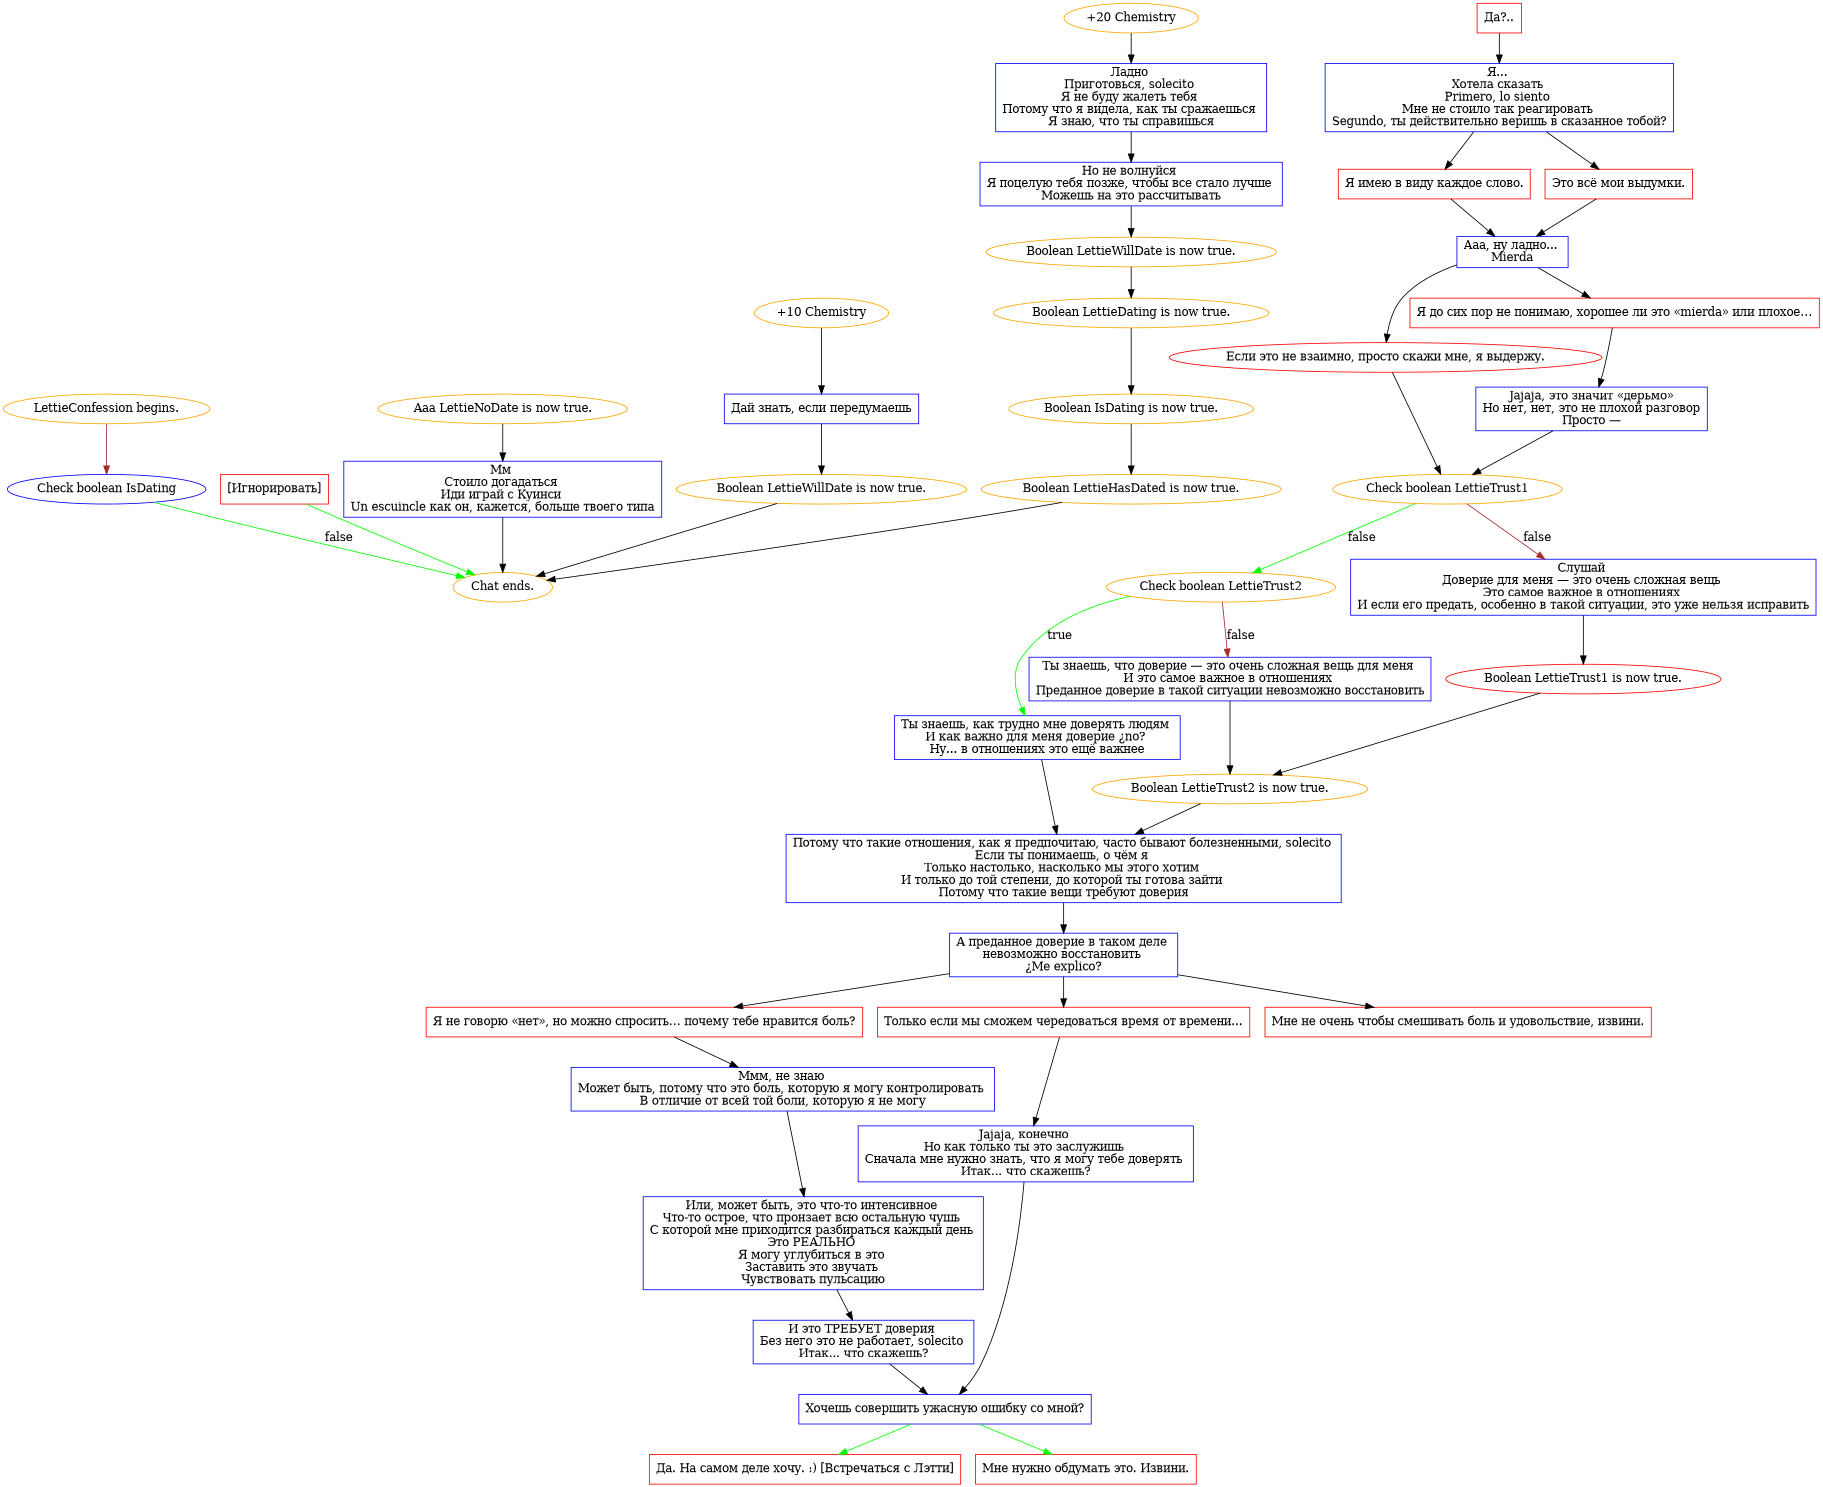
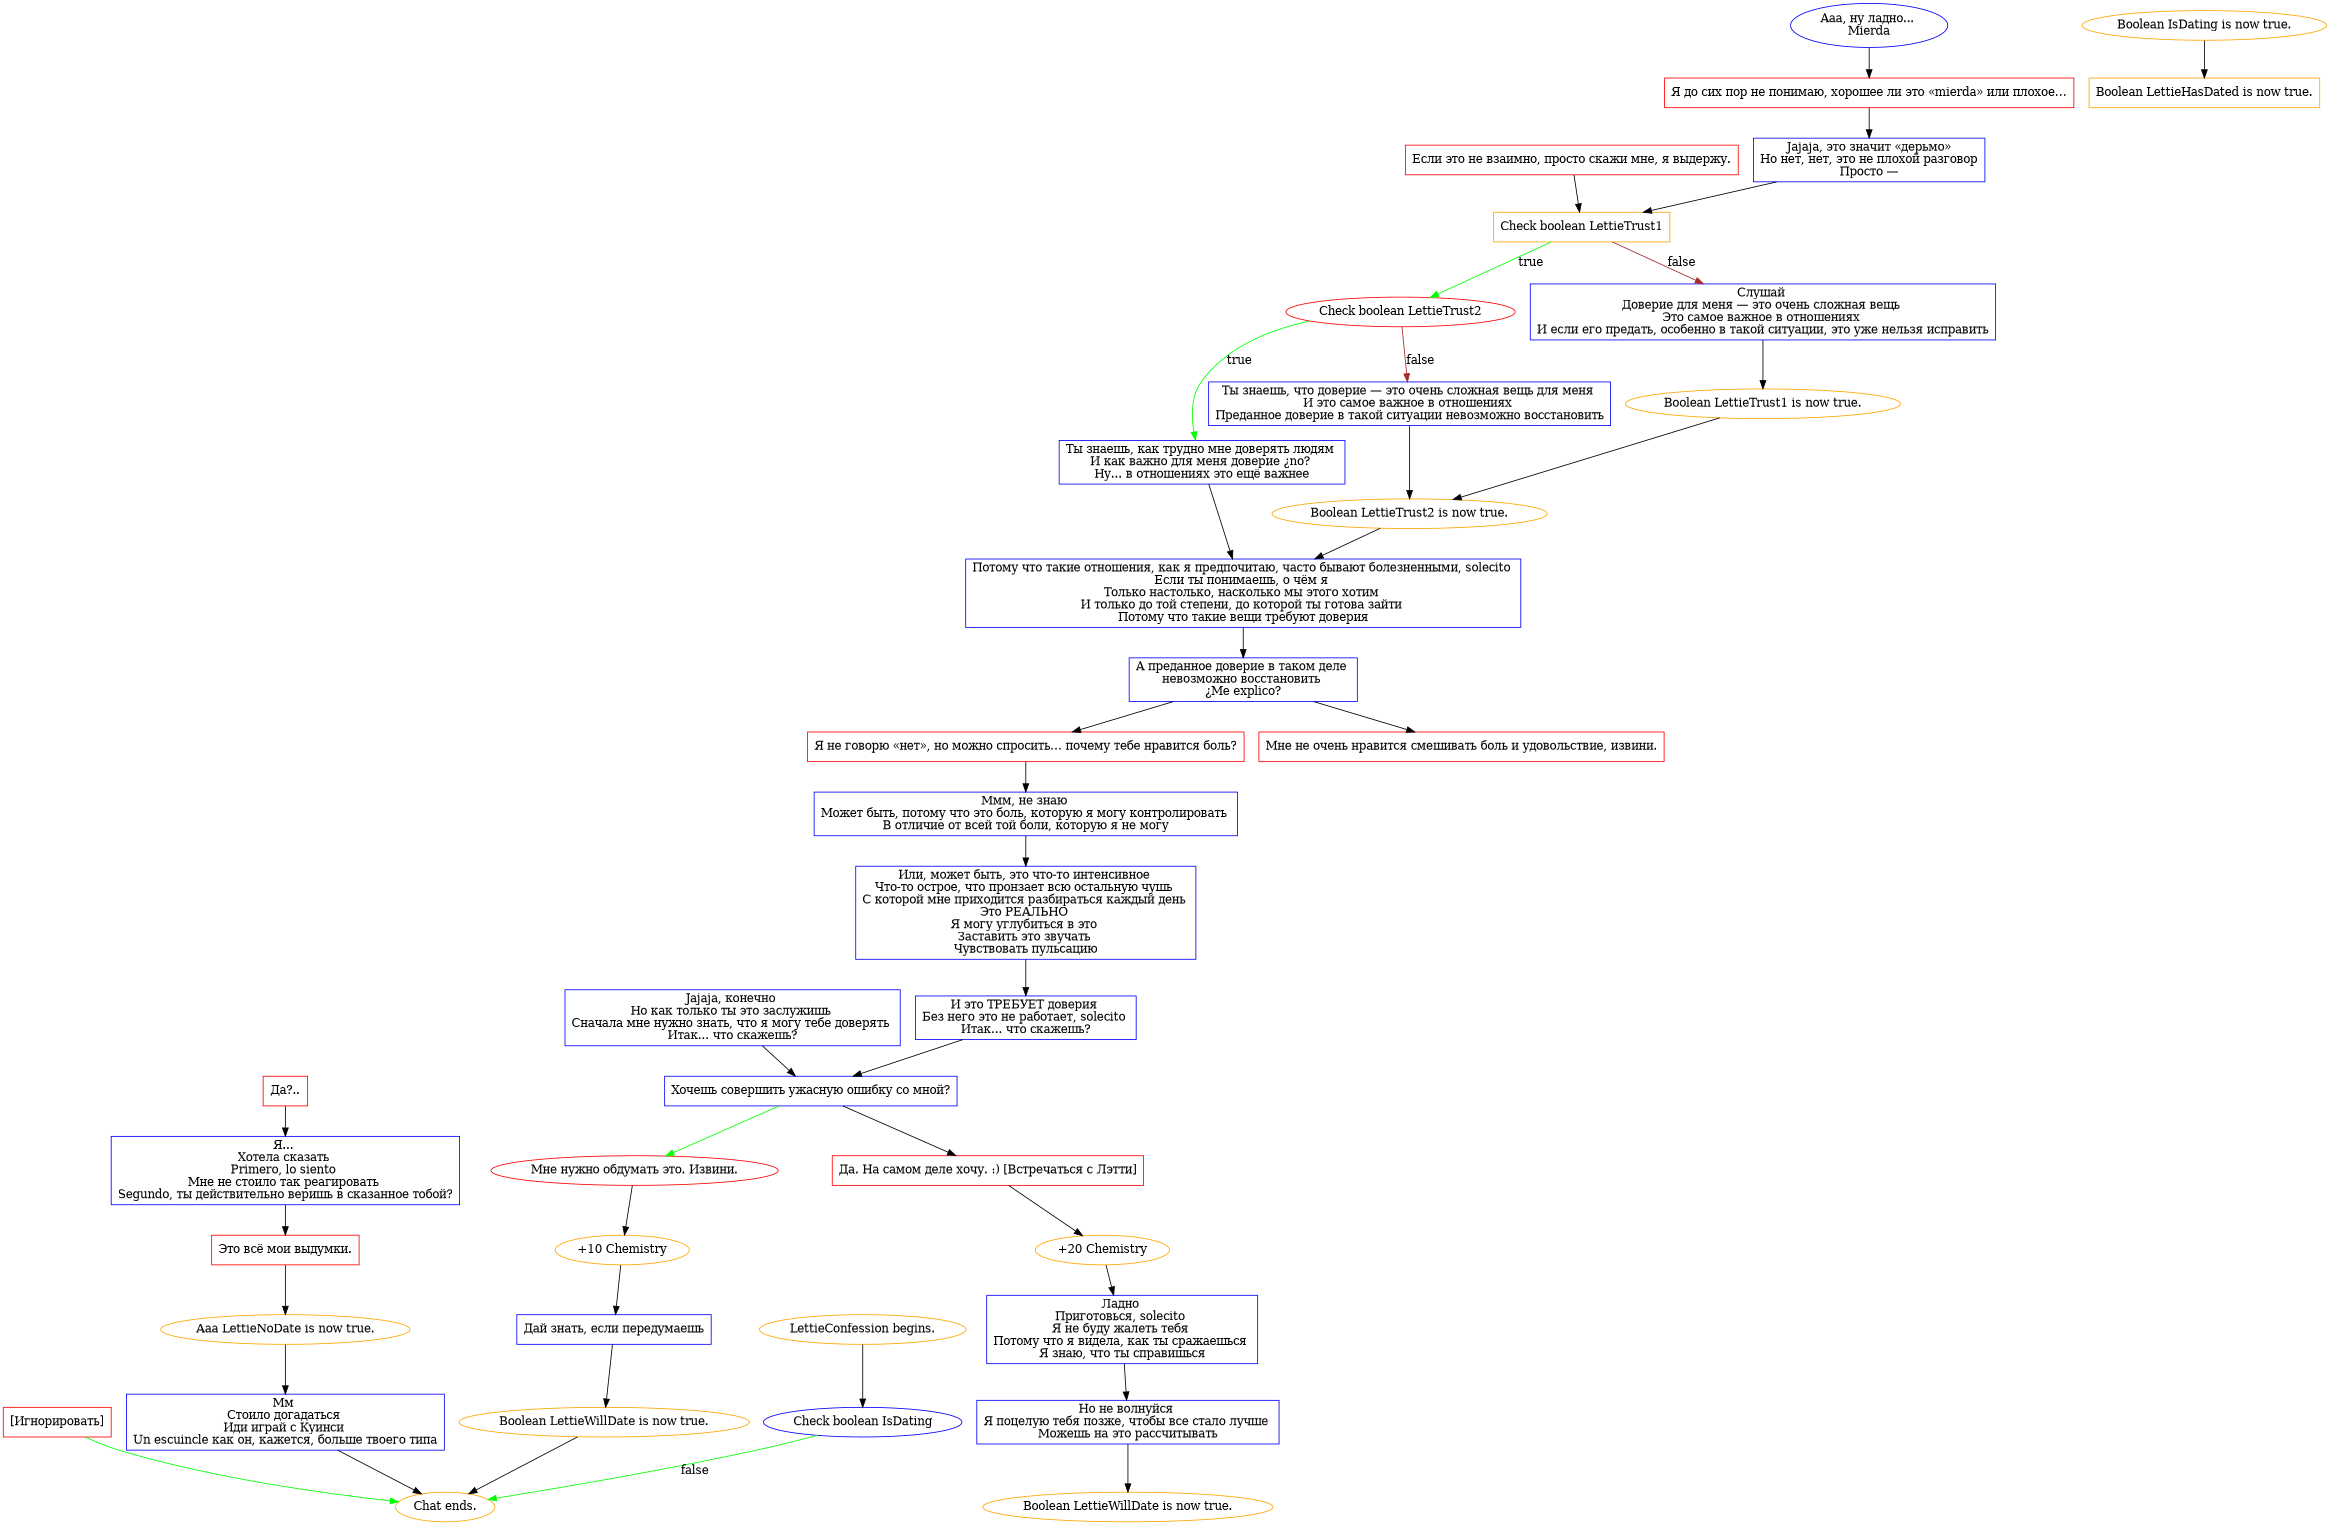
  digraph {
    node [color=blue shape=box]
    "LettieConfession begins." [color=orange shape=""]
    n2 [label="Check boolean IsDating" shape=""]
    "Chat ends." [color=orange shape=""]
    n4 [color=red label="Да?.."]
    n5 [label="Я... \nХотела сказать \nPrimero, lo siento \nМне не стоило так реагировать \nSegundo, ты действительно веришь в сказанное тобой?"]
    n6 [color=red label="[Игнорировать]"]
-   n7 [color=red label="Я имею в виду каждое слово."]
    n8 [color=red label="Это всё мои выдумки."]
-   n9 [label="Ааа, ну ладно... \nMierda"]
+   n9 [label="Ааа, ну ладно... \nMierda" shape=ellipse]
    n10 [color=orange label="Ааа LettieNoDate is now true." shape=""]
-   n11 [color=red label="Если это не взаимно, просто скажи мне, я выдержу." shape=ellipse]
+   n11 [color=red label="Если это не взаимно, просто скажи мне, я выдержу."]
    n12 [color=red label="Я до сих пор не понимаю, хорошее ли это «mierda» или плохое…"]
    n13 [label="Мм \nСтоило догадаться \nИди играй с Куинси \nUn escuincle как он, кажется, больше твоего типа"]
-   n14 [color=orange label="Check boolean LettieTrust1" shape=""]
+   n14 [color=orange label="Check boolean LettieTrust1"]
    n15 [label="Jajaja, это значит «дерьмо»\nНо нет, нет, это не плохой разговор\nПросто —"]
-   n16 [color=orange label="Check boolean LettieTrust2" shape=""]
+   n16 [color=red label="Check boolean LettieTrust2" shape=""]
    n17 [label="Слушай \nДоверие для меня — это очень сложная вещь \nЭто самое важное в отношениях \nИ если его предать, особенно в такой ситуации, это уже нельзя исправить"]
    n18 [label="Ты знаешь, как трудно мне доверять людям \nИ как важно для меня доверие ¿no? \nНу... в отношениях это ещё важнее"]
    n19 [label="Ты знаешь, что доверие — это очень сложная вещь для меня \nИ это самое важное в отношениях \nПреданное доверие в такой ситуации невозможно восстановить"]
-   n20 [color=red label="Boolean LettieTrust1 is now true." shape=""]
+   n20 [color=orange label="Boolean LettieTrust1 is now true." shape=""]
    n21 [label="Потому что такие отношения, как я предпочитаю, часто бывают болезненными, solecito \nЕсли ты понимаешь, о чём я \nТолько настолько, насколько мы этого хотим \nИ только до той степени, до которой ты готова зайти \nПотому что такие вещи требуют доверия"]
    n22 [color=orange label="Boolean LettieTrust2 is now true." shape=""]
    n23 [label="А преданное доверие в таком деле \nневозможно восстановить \n¿Me explico?"]
    n24 [color=red label="Я не говорю «нет», но можно спросить… почему тебе нравится боль?"]
-   n25 [color=red label="Только если мы сможем чередоваться время от времени..."]
-   n26 [color=red label="Мне не очень чтобы смешивать боль и удовольствие, извини."]
+   n26 [color=red label="Мне не очень нравится смешивать боль и удовольствие, извини."]
    n27 [label="Ммм, не знаю \nМожет быть, потому что это боль, которую я могу контролировать \nВ отличие от всей той боли, которую я не могу"]
    n28 [label="Jajaja, конечно \nНо как только ты это заслужишь \nСначала мне нужно знать, что я могу тебе доверять \nИтак... что скажешь?"]
    n29 [label="Или, может быть, это что-то интенсивное \nЧто-то острое, что пронзает всю остальную чушь \nС которой мне приходится разбираться каждый день \nЭто РЕАЛЬНО \nЯ могу углубиться в это \nЗаставить это звучать \nЧувствовать пульсацию"]
    n30 [label="Хочешь совершить ужасную ошибку со мной?"]
    n31 [label="И это ТРЕБУЕТ доверия \nБез него это не работает, solecito \nИтак... что скажешь?"]
    n32 [color=red label="Да. На самом деле хочу. :) [Встречаться с Лэтти]"]
-   n33 [color=red label="Мне нужно обдумать это. Извини."]
+   n33 [color=red label="Мне нужно обдумать это. Извини." shape=ellipse]
    n34 [color=orange label="+10 Chemistry" shape=""]
    n35 [label="Дай знать, если передумаешь"]
    n36 [color=orange label="+20 Chemistry" shape=""]
    n37 [color=orange label="Boolean LettieWillDate is now true." shape=""]
    n38 [label="Ладно \nПриготовься, solecito \nЯ не буду жалеть тебя \nПотому что я видела, как ты сражаешься \nЯ знаю, что ты справишься"]
    n39 [label="Но не волнуйся \nЯ поцелую тебя позже, чтобы все стало лучше \nМожешь на это рассчитывать"]
    n40 [color=orange label="Boolean LettieWillDate is now true." shape=""]
-   n41 [color=orange label="Boolean LettieDating is now true." shape=""]
    n42 [color=orange label="Boolean IsDating is now true." shape=""]
-   n43 [color=orange label="Boolean LettieHasDated is now true." shape=""]
-   "LettieConfession begins." -> n2 [color=brown]
+   n43 [color=orange label="Boolean LettieHasDated is now true."]
+   "LettieConfession begins." -> n2
    n2 -> "Chat ends." [color=green label=false]
    n4 -> n5
-   n5 -> n7
    n5 -> n8
    n6 -> "Chat ends." [color=green]
-   n7 -> n9
-   n8 -> n9
-   n9 -> n11
+   n8 -> n10
    n9 -> n12
    n10 -> n13
    n11 -> n14
    n12 -> n15
    n13 -> "Chat ends."
-   n14 -> n16 [color=green label=false]
+   n14 -> n16 [color=green label=true]
    n14 -> n17 [color=brown label=false]
    n15 -> n14
    n16 -> n18 [color=green label=true]
    n16 -> n19 [color=brown label=false]
    n17 -> n20
    n18 -> n21
    n19 -> n22
    n20 -> n22
    n21 -> n23
    n22 -> n21
    n23 -> n24
-   n23 -> n25
    n23 -> n26
    n24 -> n27
-   n25 -> n28
    n27 -> n29
    n28 -> n30
    n29 -> n31
-   n30 -> n32 [color=green]
+   n30 -> n32
    n30 -> n33 [color=green]
    n31 -> n30
+   n32 -> n36
+   n33 -> n34
    n34 -> n35
    n35 -> n37
    n36 -> n38
    n37 -> "Chat ends."
    n38 -> n39
    n39 -> n40
-   n40 -> n41
-   n41 -> n42
    n42 -> n43
-   n43 -> "Chat ends."
  }
